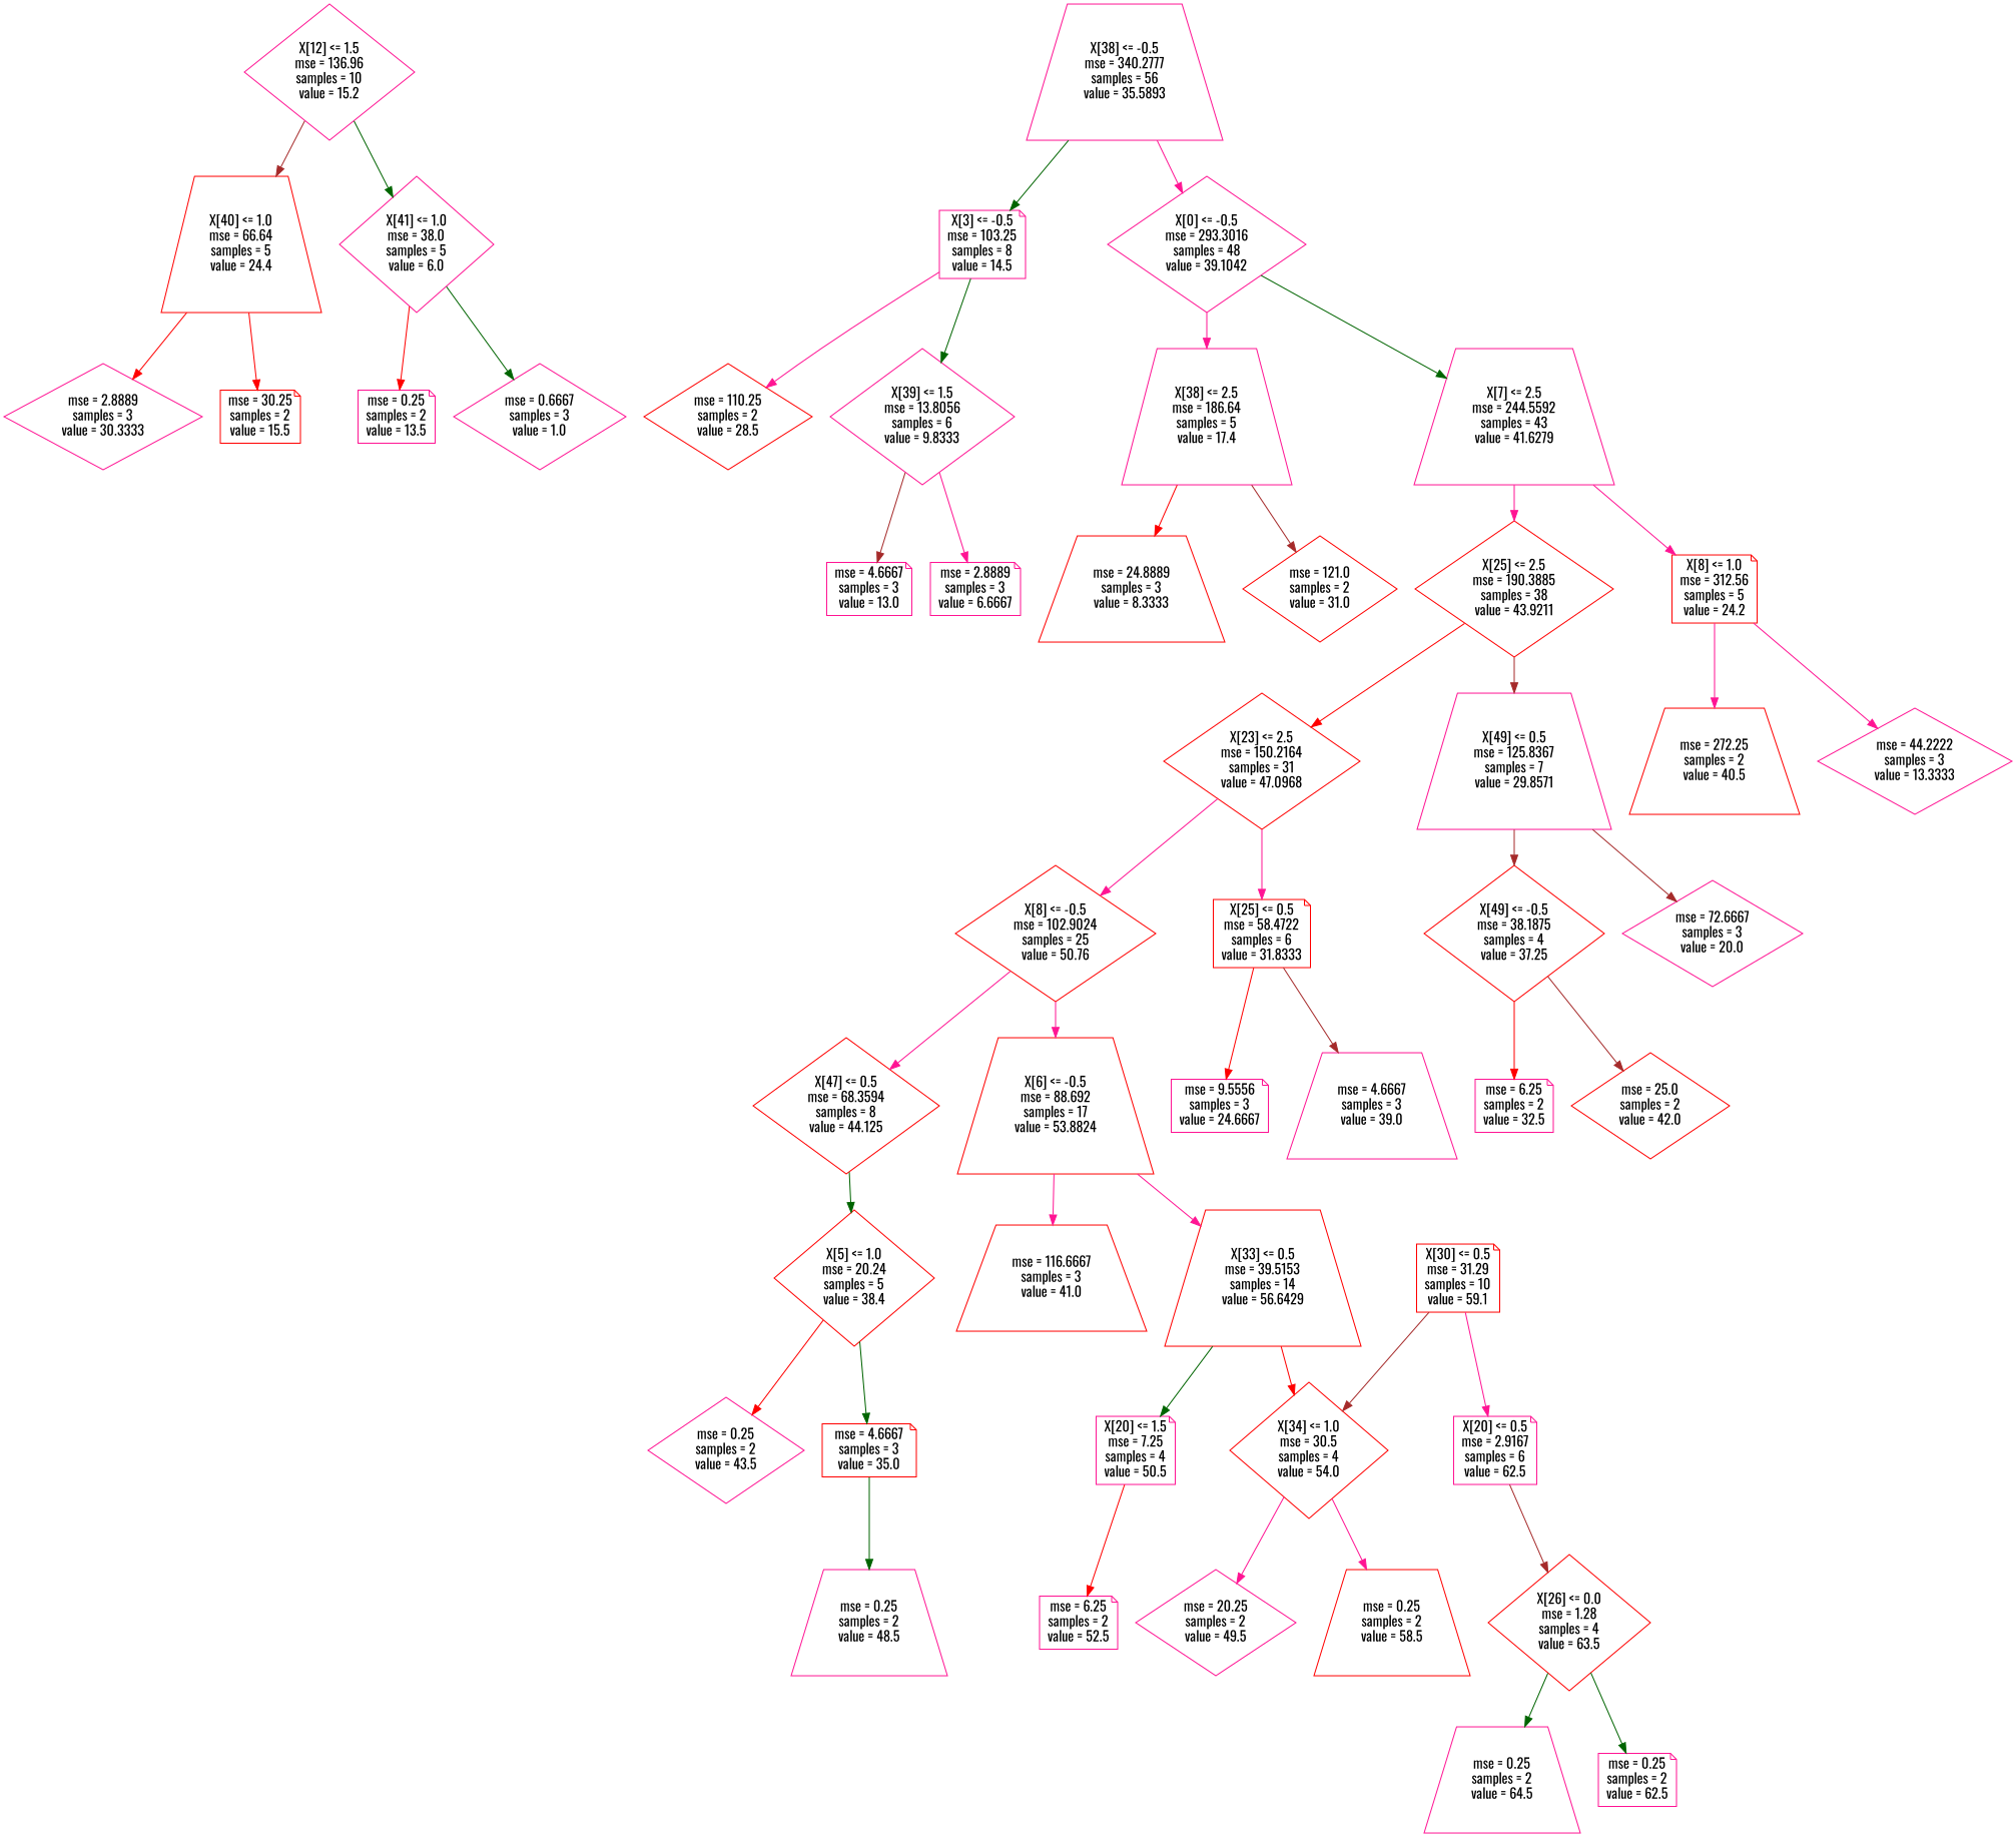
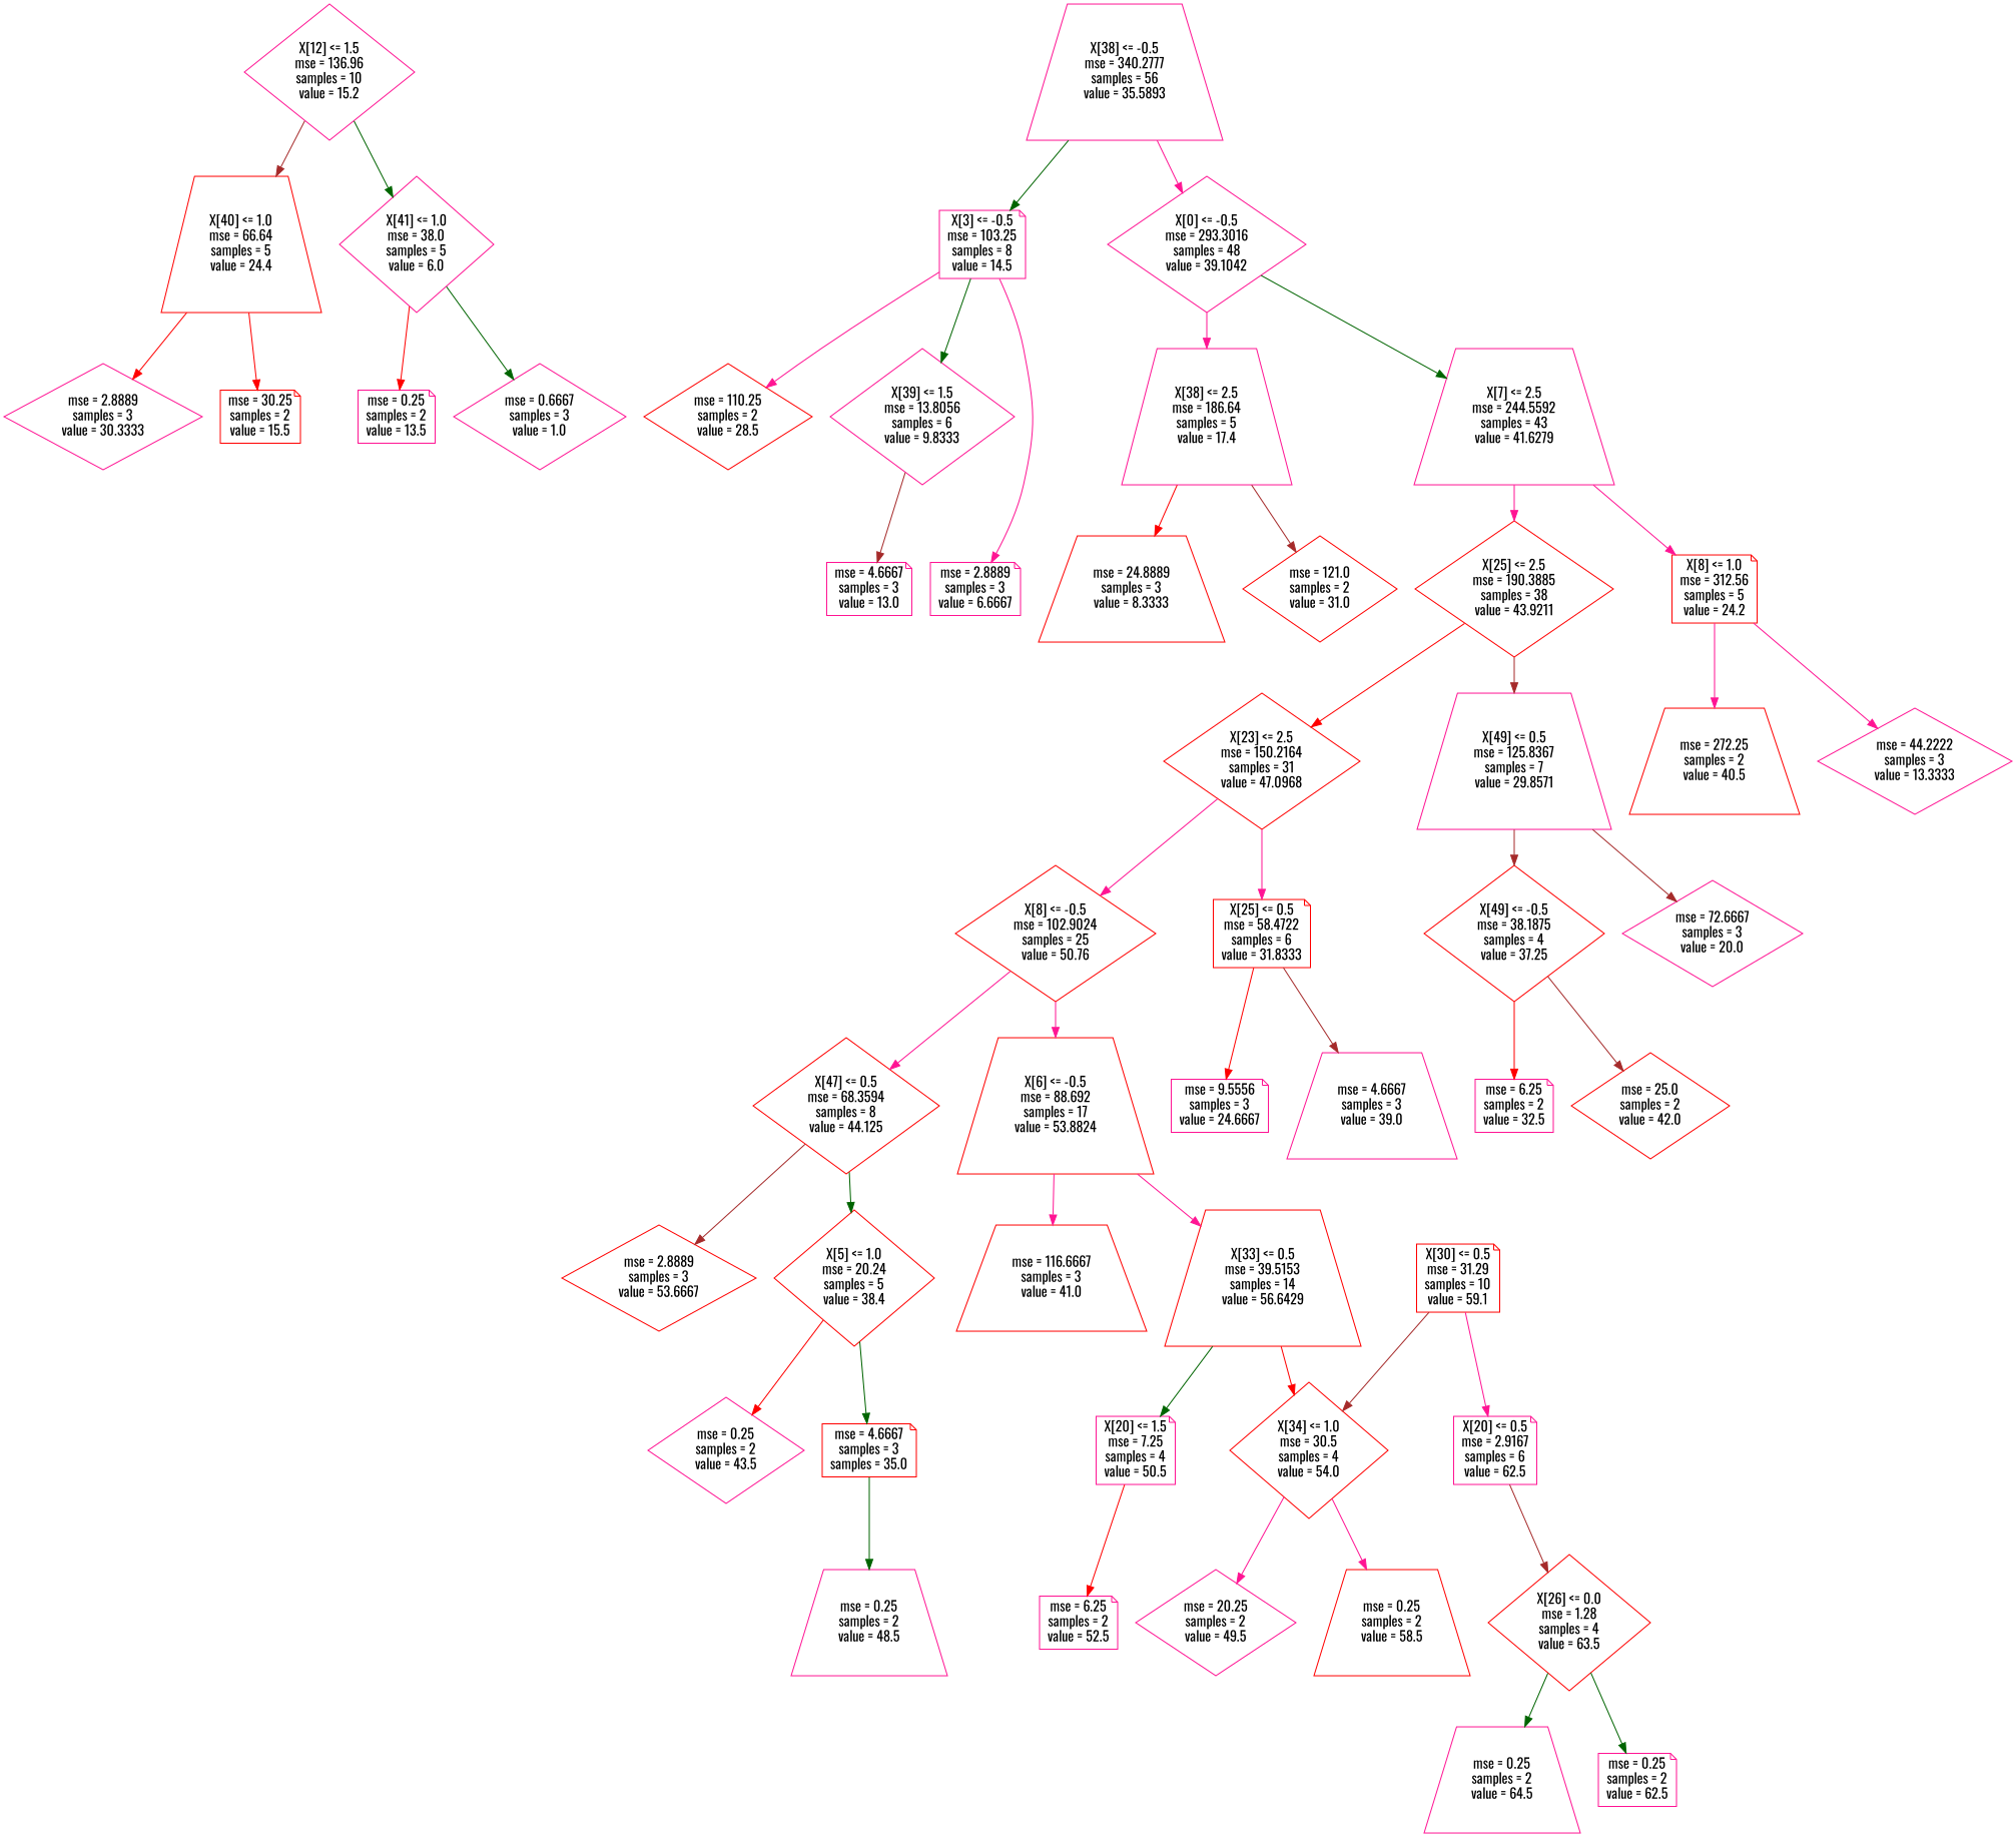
  digraph {
    fontname=Oswald
    node [color=deeppink fontname=Oswald shape=diamond]
    edge [color=deeppink fontname=Oswald]
    n1 [label="X[12] <= 1.5\nmse = 136.96\nsamples = 10\nvalue = 15.2"]
    n2 [color=red label="X[40] <= 1.0\nmse = 66.64\nsamples = 5\nvalue = 24.4" shape=trapezium]
    n3 [label="X[41] <= 1.0\nmse = 38.0\nsamples = 5\nvalue = 6.0"]
    n4 [label="X[38] <= -0.5\nmse = 340.2777\nsamples = 56\nvalue = 35.5893" shape=trapezium]
    n5 [label="X[3] <= -0.5\nmse = 103.25\nsamples = 8\nvalue = 14.5" shape=note]
    n6 [label="X[0] <= -0.5\nmse = 293.3016\nsamples = 48\nvalue = 39.1042"]
    n7 [label="mse = 2.8889\nsamples = 3\nvalue = 30.3333"]
    n8 [color=red label="mse = 30.25\nsamples = 2\nvalue = 15.5" shape=note]
    n9 [label="mse = 0.25\nsamples = 2\nvalue = 13.5" shape=note]
    n10 [label="mse = 0.6667\nsamples = 3\nvalue = 1.0"]
    n11 [color=red label="mse = 110.25\nsamples = 2\nvalue = 28.5"]
    n12 [label="X[39] <= 1.5\nmse = 13.8056\nsamples = 6\nvalue = 9.8333"]
    n13 [label="X[38] <= 2.5\nmse = 186.64\nsamples = 5\nvalue = 17.4" shape=trapezium]
    n14 [label="X[7] <= 2.5\nmse = 244.5592\nsamples = 43\nvalue = 41.6279" shape=trapezium]
    n15 [label="mse = 4.6667\nsamples = 3\nvalue = 13.0" shape=note]
    n16 [label="mse = 2.8889\nsamples = 3\nvalue = 6.6667" shape=note]
    n17 [color=red label="mse = 24.8889\nsamples = 3\nvalue = 8.3333" shape=trapezium]
    n18 [color=red label="mse = 121.0\nsamples = 2\nvalue = 31.0"]
    n19 [color=red label="X[25] <= 2.5\nmse = 190.3885\nsamples = 38\nvalue = 43.9211"]
    n20 [color=red label="X[8] <= 1.0\nmse = 312.56\nsamples = 5\nvalue = 24.2" shape=note]
    n21 [color=red label="X[23] <= 2.5\nmse = 150.2164\nsamples = 31\nvalue = 47.0968"]
    n22 [label="X[49] <= 0.5\nmse = 125.8367\nsamples = 7\nvalue = 29.8571" shape=trapezium]
    n23 [color=red label="mse = 272.25\nsamples = 2\nvalue = 40.5" shape=trapezium]
    n24 [label="mse = 44.2222\nsamples = 3\nvalue = 13.3333"]
    n25 [color=red label="X[8] <= -0.5\nmse = 102.9024\nsamples = 25\nvalue = 50.76"]
    n26 [color=red label="X[25] <= 0.5\nmse = 58.4722\nsamples = 6\nvalue = 31.8333" shape=note]
    n27 [color=red label="X[49] <= -0.5\nmse = 38.1875\nsamples = 4\nvalue = 37.25"]
    n28 [label="mse = 72.6667\nsamples = 3\nvalue = 20.0"]
    n29 [color=red label="X[47] <= 0.5\nmse = 68.3594\nsamples = 8\nvalue = 44.125"]
    n30 [color=red label="X[6] <= -0.5\nmse = 88.692\nsamples = 17\nvalue = 53.8824" shape=trapezium]
    n31 [label="mse = 9.5556\nsamples = 3\nvalue = 24.6667" shape=note]
    n32 [label="mse = 4.6667\nsamples = 3\nvalue = 39.0" shape=trapezium]
+   n33 [color=red label="mse = 2.8889\nsamples = 3\nvalue = 53.6667"]
    n34 [color=red label="X[5] <= 1.0\nmse = 20.24\nsamples = 5\nvalue = 38.4"]
    n35 [color=red label="mse = 116.6667\nsamples = 3\nvalue = 41.0" shape=trapezium]
    n36 [color=red label="X[33] <= 0.5\nmse = 39.5153\nsamples = 14\nvalue = 56.6429" shape=trapezium]
    n37 [label="mse = 0.25\nsamples = 2\nvalue = 43.5"]
-   n38 [color=red label="mse = 4.6667\nsamples = 3\nvalue = 35.0" shape=note]
+   n38 [color=red label="mse = 4.6667\nsamples = 3\nsamples = 35.0" shape=note]
    n39 [label="mse = 0.25\nsamples = 2\nvalue = 48.5" shape=trapezium]
    n40 [label="X[20] <= 1.5\nmse = 7.25\nsamples = 4\nvalue = 50.5" shape=note]
    n41 [color=red label="X[34] <= 1.0\nmse = 30.5\nsamples = 4\nvalue = 54.0"]
    n42 [label="mse = 6.25\nsamples = 2\nvalue = 52.5" shape=note]
    n43 [color=red label="X[30] <= 0.5\nmse = 31.29\nsamples = 10\nvalue = 59.1" shape=note]
    n44 [label="X[20] <= 0.5\nmse = 2.9167\nsamples = 6\nvalue = 62.5" shape=note]
    n45 [label="mse = 20.25\nsamples = 2\nvalue = 49.5"]
    n46 [color=red label="mse = 0.25\nsamples = 2\nvalue = 58.5" shape=trapezium]
    n47 [color=red label="X[26] <= 0.0\nmse = 1.28\nsamples = 4\nvalue = 63.5"]
    n48 [label="mse = 0.25\nsamples = 2\nvalue = 64.5" shape=trapezium]
    n49 [label="mse = 0.25\nsamples = 2\nvalue = 62.5" shape=note]
    n50 [label="mse = 6.25\nsamples = 2\nvalue = 32.5" shape=note]
    n51 [color=red label="mse = 25.0\nsamples = 2\nvalue = 42.0"]
    n1 -> n2 [color=brown]
    n1 -> n3 [color=darkgreen]
    n2 -> n7 [color=red]
    n2 -> n8 [color=red]
    n3 -> n9 [color=red]
    n3 -> n10 [color=darkgreen]
    n4 -> n5 [color=darkgreen]
    n4 -> n6
    n5 -> n11
    n5 -> n12 [color=darkgreen]
    n6 -> n13
    n6 -> n14 [color=darkgreen]
    n12 -> n15 [color=brown]
-   n12 -> n16
+   n5 -> n16
    n13 -> n17 [color=red]
    n13 -> n18 [color=brown]
    n14 -> n19
    n14 -> n20
    n19 -> n21 [color=red]
    n19 -> n22 [color=brown]
    n20 -> n23
    n20 -> n24
    n21 -> n25
    n21 -> n26
    n22 -> n27 [color=brown]
    n22 -> n28 [color=brown]
    n25 -> n29
    n25 -> n30
    n26 -> n31 [color=red]
    n26 -> n32 [color=brown]
    n27 -> n50 [color=red]
    n27 -> n51 [color=brown]
+   n29 -> n33 [color=brown]
    n29 -> n34 [color=darkgreen]
    n30 -> n35
    n30 -> n36
    n34 -> n37 [color=red]
    n34 -> n38 [color=darkgreen]
    n36 -> n40 [color=darkgreen]
    n36 -> n41 [color=red]
    n38 -> n39 [color=darkgreen]
    n40 -> n42 [color=red]
    n41 -> n45
    n41 -> n46
    n43 -> n41 [color=brown]
    n43 -> n44
    n44 -> n47 [color=brown]
    n47 -> n48 [color=darkgreen]
    n47 -> n49 [color=darkgreen]
  }
